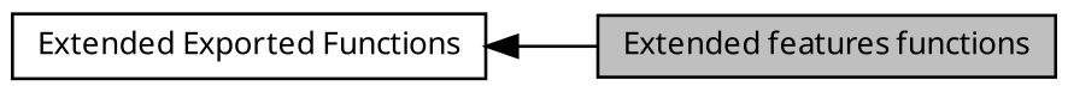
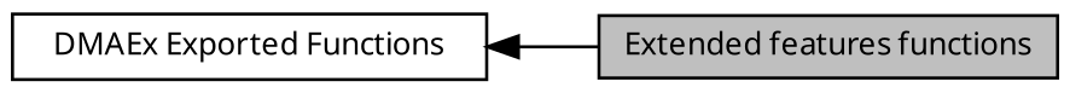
  digraph {
    rankdir=LR
    fontname="Noto Sans"
    node [color=black fontname="Noto Sans" fontsize=10 shape=record style=filled]
-   n1 [fillcolor=white height=0.2 label="Extended Exported Functions" width=0.4]
+   n1 [fillcolor=white height=0.2 label="DMAEx Exported Functions" width=0.4]
    n2 [fillcolor=grey75 fontcolor=black height=0.2 label="Extended features functions" width=0.4]
    n1 -> n2 [dir=back fontname="Noto Sans" fontsize=10 labelfontname=Helvetica labelfontsize=10 shape=plaintext style=solid]
  }
